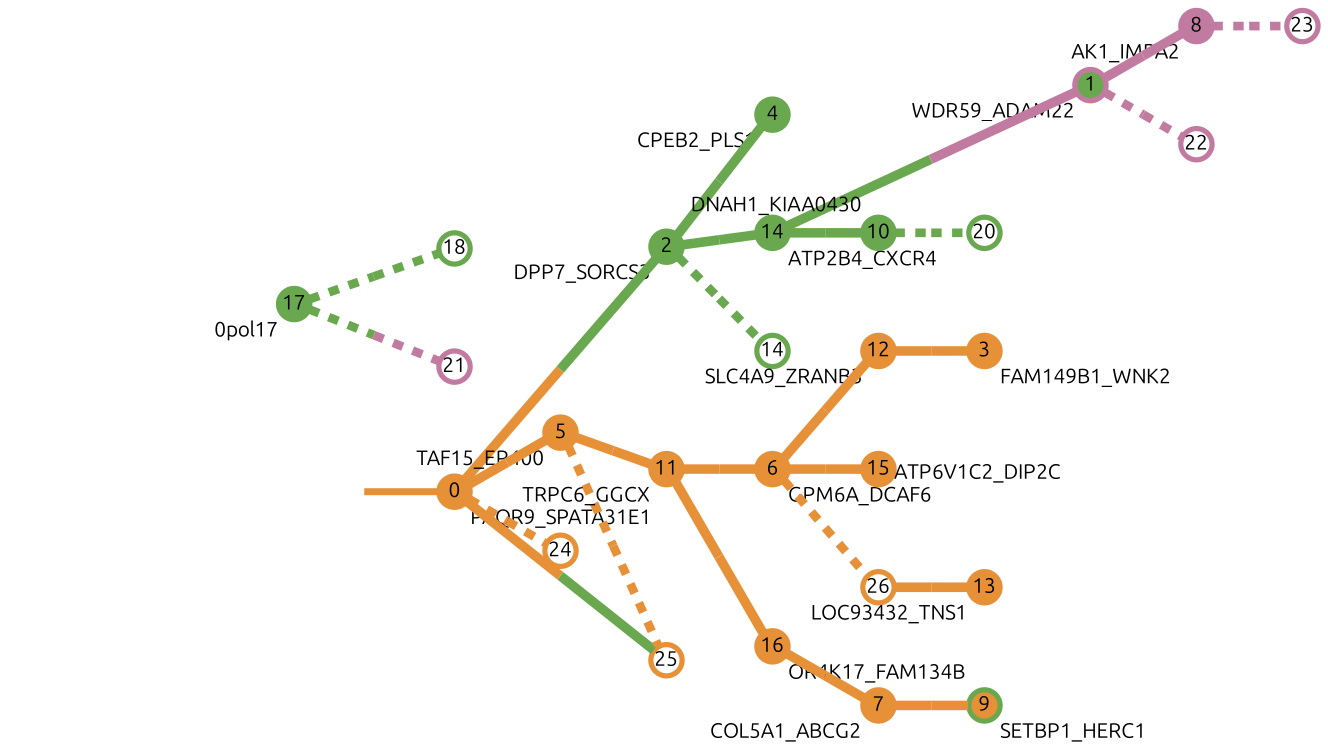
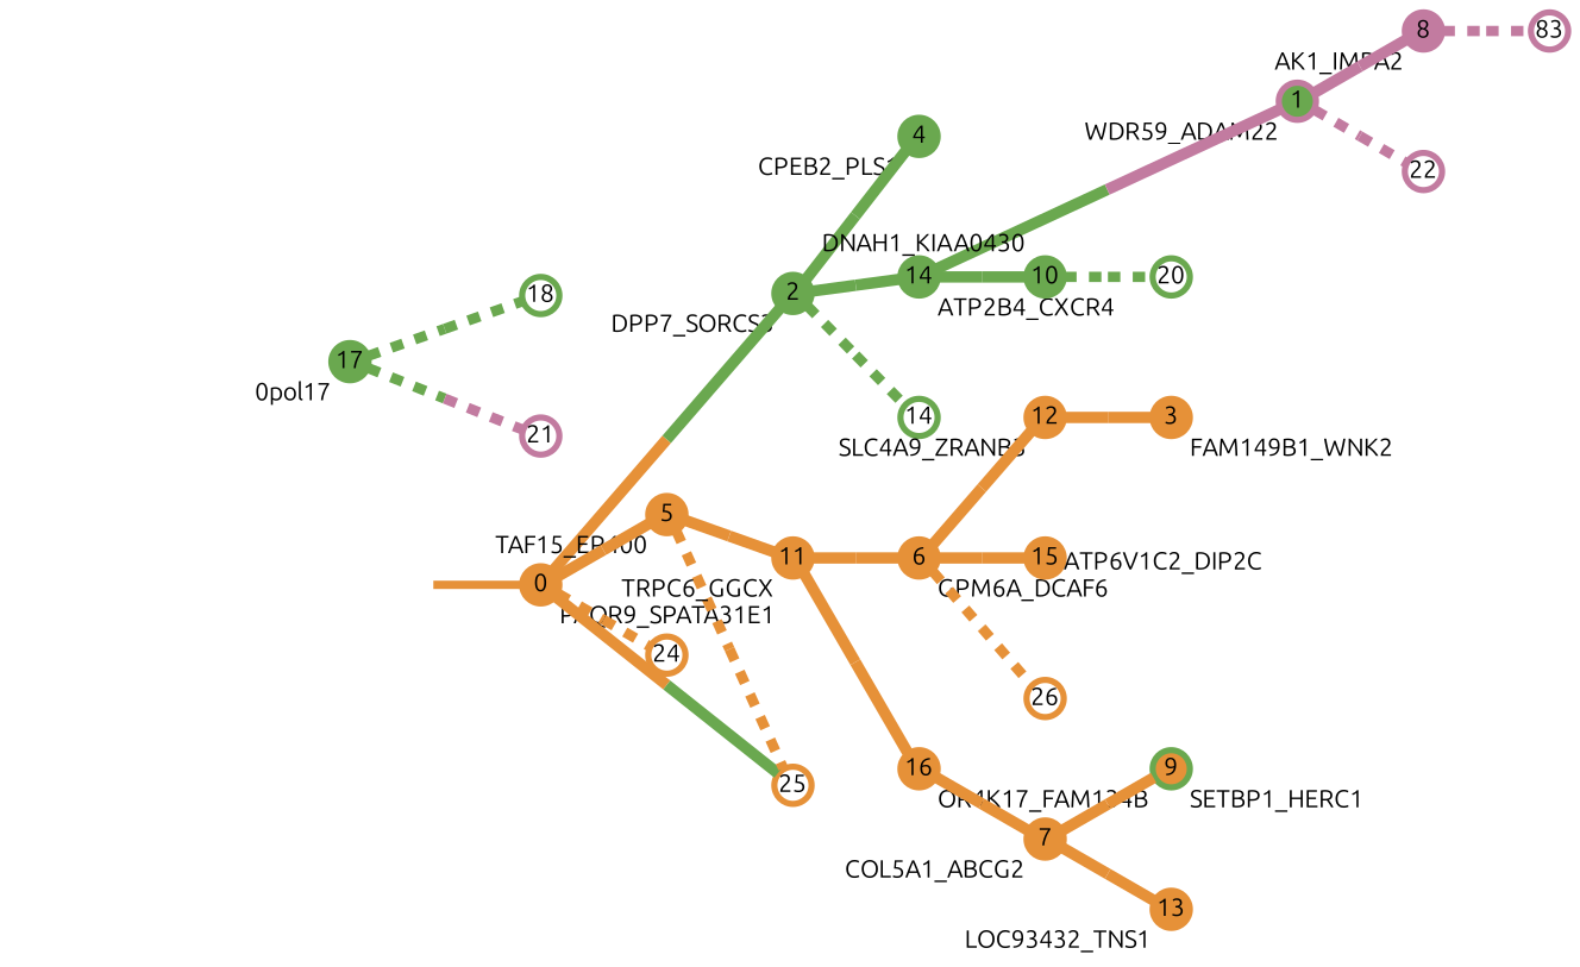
  strict digraph {
    fontname=Ubuntu
    forcelabels=true
    nodesep=0.7
    rankdir=LR
    ranksep=0.6
    splines=false
    node [color="#e69138ff" fillcolor="#e69138ff" fixedsize=true fontname=Ubuntu fontsize="12pt" penwidth=3 shape=circle style=filled]
    edge [arrowsize=0 color="#e69138ff;0.5:#e69138ff" fontname=Ubuntu minlen=1.051546335220337 penwidth=5.5 style=solid]
    0 [height=0.25 xlabel=PAQR9_SPATA31E1]
    2 [color="#6aa84fff" fillcolor="#6aa84fff" height=0.25 xlabel=DPP7_SORCS3]
    5 [height=0.25 xlabel=TAF15_EP400]
    24 [height=0.25 style=solid]
    25 [height=0.25 style=solid]
    4 [color="#6aa84fff" fillcolor="#6aa84fff" height=0.25 xlabel=CPEB2_PLS1]
    14 [color="#6aa84fff" fillcolor="#6aa84fff" height=0.25 xlabel=ATP2B4_CXCR4]
    n8 [color="#6aa84fff" fillcolor="#6aa84fff" height=0.25 label=14 style=solid]
    11 [height=0.25 xlabel=TRPC6_GGCX]
    17 [color="#6aa84fff" fillcolor="#6aa84fff" height=0.25 xlabel="0pol17"]
    18 [color="#6aa84fff" fillcolor="#6aa84fff" height=0.25 style=solid]
    21 [color="#c27ba0ff" fillcolor="#c27ba0ff" height=0.25 style=solid]
    1 [color="#c27ba0ff" fillcolor="#6aa84fff" height=0.25 xlabel=WDR59_ADAM22]
    10 [color="#6aa84fff" fillcolor="#6aa84fff" height=0.25 xlabel=DNAH1_KIAA0430]
    6 [height=0.25 xlabel=GPM6A_DCAF6]
    16 [height=0.25 xlabel=OR4K17_FAM134B]
    8 [color="#c27ba0ff" fillcolor="#c27ba0ff" height=0.25 xlabel=AK1_IMPA2]
    22 [color="#c27ba0ff" fillcolor="#c27ba0ff" height=0.25 style=solid]
-   23 [color="#c27ba0ff" fillcolor="#c27ba0ff" height=0.25 style=solid]
+   23 [color="#c27ba0ff" fillcolor="#c27ba0ff" height=0.25 style=solid label=83]
    20 [color="#6aa84fff" fillcolor="#6aa84fff" height=0.25 style=solid]
    12 [height=0.25 xlabel=SLC4A9_ZRANB3]
    15 [height=0.25 xlabel=ATP6V1C2_DIP2C]
    26 [height=0.25 style=solid]
    7 [height=0.25 xlabel=COL5A1_ABCG2]
    3 [height=0.25 xlabel=FAM149B1_WNK2]
    9 [color="#6aa84fff" height=0.25 xlabel=SETBP1_HERC1]
    13 [height=0.25 xlabel=LOC93432_TNS1]
    normal [style=invis xlabel=PAQR9_SPATA31E1 color="" fillcolor="" fixedsize="" fontsize="" shape=""]
    0 -> 2 [color="#e69138ff;0.5:#6aa84fff" minlen=2.6907215118408203]
    0 -> 5 [minlen=1.4948453903198242]
    0 -> 24 [penwidth=5 style=dashed]
    0 -> 25 [color="#e69138ff;0.5:#6aa84fff"]
    2 -> 4 [color="#6aa84fff;0.5:#6aa84fff" minlen=1.5360825061798096]
    2 -> 14 [color="#6aa84fff;0.5:#6aa84fff" minlen=1.123711347579956]
    2 -> n8 [color="#6aa84fff;0.5:#6aa84fff" penwidth=5 style=dashed]
    5 -> 25 [penwidth=5 style=dashed]
    5 -> 11 [minlen=1.1649484634399414]
    14 -> 1 [color="#6aa84fff;0.5:#c27ba0ff" minlen=3.0]
    14 -> 10 [color="#6aa84fff;0.5:#6aa84fff" minlen=1.185567021369934]
    11 -> 6 [minlen=1.3505154848098755]
    11 -> 16 [minlen=1.1030927896499634]
    17 -> 18 [color="#6aa84fff;0.5:#6aa84fff" penwidth=5 style=dashed]
    17 -> 21 [color="#6aa84fff;0.5:#c27ba0ff" penwidth=5 style=dashed]
    1 -> 8 [color="#c27ba0ff;0.5:#c27ba0ff" minlen=1.3092783689498901]
    1 -> 22 [color="#c27ba0ff;0.5:#c27ba0ff" penwidth=5 style=dashed]
    10 -> 20 [color="#6aa84fff;0.5:#6aa84fff" penwidth=5 style=dashed]
    6 -> 12 [minlen=1.123711347579956]
    6 -> 15 [minlen=1.1030927896499634]
    6 -> 26 [penwidth=5 style=dashed]
    16 -> 7 [minlen=1.3298969268798828]
    8 -> 23 [color="#c27ba0ff;0.5:#c27ba0ff" penwidth=5 style=dashed]
    12 -> 3 [minlen=1.701030969619751]
    7 -> 9 [minlen=1.2061855792999268]
-   26 -> 13 [minlen=1.123711347579956]
+   7 -> 13 [minlen=1.123711347579956]
    normal -> 0 [color="#e69138ff" penwidth=4 minlen=""]
  }
